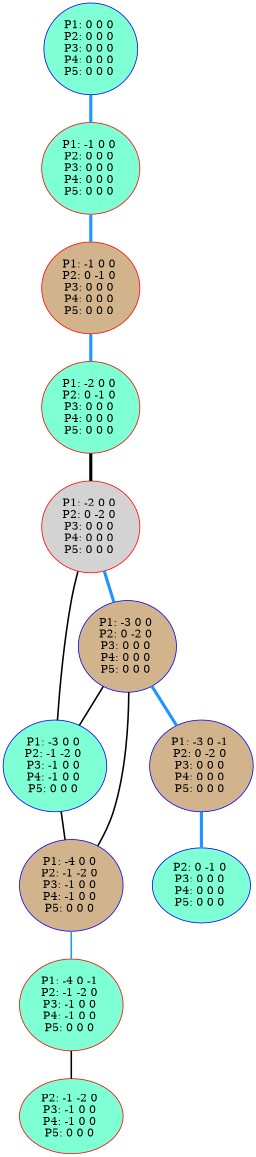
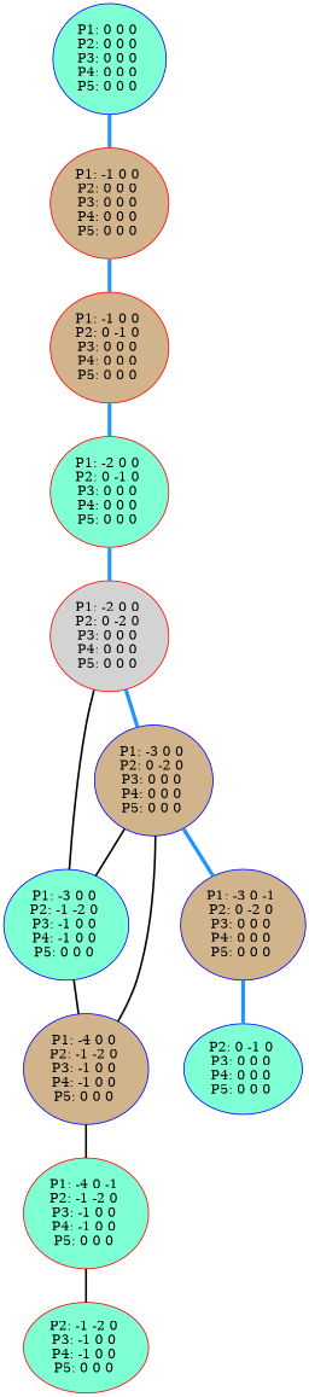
  graph {
    color=black
    node [color=blue fillcolor=aquamarine style=filled]
    edge [color="#1E96FF" penwidth=4.0 style=bold]
    n1 [label="P1: 0 0 0 \nP2: 0 0 0 \nP3: 0 0 0 \nP4: 0 0 0 \nP5: 0 0 0 \n"]
-   n2 [color=red label="P1: -1 0 0 \nP2: 0 0 0 \nP3: 0 0 0 \nP4: 0 0 0 \nP5: 0 0 0 \n"]
+   n2 [color=red fillcolor=tan label="P1: -1 0 0 \nP2: 0 0 0 \nP3: 0 0 0 \nP4: 0 0 0 \nP5: 0 0 0 \n"]
    n3 [color=red fillcolor=tan label="P1: -1 0 0 \nP2: 0 -1 0 \nP3: 0 0 0 \nP4: 0 0 0 \nP5: 0 0 0 \n"]
    n4 [color=red label="P1: -2 0 0 \nP2: 0 -1 0 \nP3: 0 0 0 \nP4: 0 0 0 \nP5: 0 0 0 \n"]
    n5 [color=red fillcolor=lightgrey label="P1: -2 0 0 \nP2: 0 -2 0 \nP3: 0 0 0 \nP4: 0 0 0 \nP5: 0 0 0 \n"]
    n6 [fillcolor=tan label="P1: -3 0 0 \nP2: 0 -2 0 \nP3: 0 0 0 \nP4: 0 0 0 \nP5: 0 0 0 \n"]
    n7 [label="P1: -3 0 0 \nP2: -1 -2 0 \nP3: -1 0 0 \nP4: -1 0 0 \nP5: 0 0 0 \n"]
    n8 [fillcolor=tan label="P1: -3 0 -1 \nP2: 0 -2 0 \nP3: 0 0 0 \nP4: 0 0 0 \nP5: 0 0 0 \n"]
    n9 [fillcolor=tan label="P1: -4 0 0 \nP2: -1 -2 0 \nP3: -1 0 0 \nP4: -1 0 0 \nP5: 0 0 0 \n"]
    n10 [label="P2: 0 -1 0 \nP3: 0 0 0 \nP4: 0 0 0 \nP5: 0 0 0 \n"]
    n11 [color=red label="P1: -4 0 -1 \nP2: -1 -2 0 \nP3: -1 0 0 \nP4: -1 0 0 \nP5: 0 0 0 \n"]
    n12 [color=red label="P2: -1 -2 0 \nP3: -1 0 0 \nP4: -1 0 0 \nP5: 0 0 0 \n"]
    n1 -- n2
    n2 -- n3
    n3 -- n4
-   n4 -- n5 [color=black]
+   n4 -- n5
    n5 -- n6
    n5 -- n7 [color=black penwidth=""]
    n6 -- n7 [color=black penwidth=""]
    n6 -- n8
    n6 -- n9 [color=black penwidth=""]
    n7 -- n9 [color=black penwidth=""]
    n8 -- n10
-   n9 -- n11 [penwidth=""]
+   n9 -- n11 [color=black penwidth=""]
    n11 -- n12 [color=black penwidth=""]
  }
